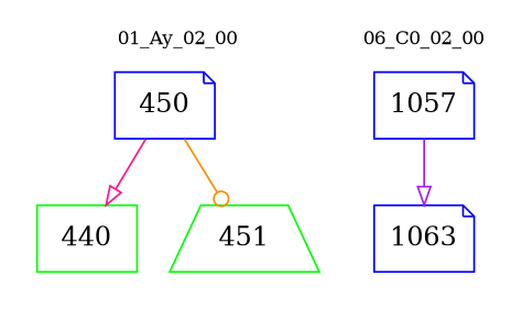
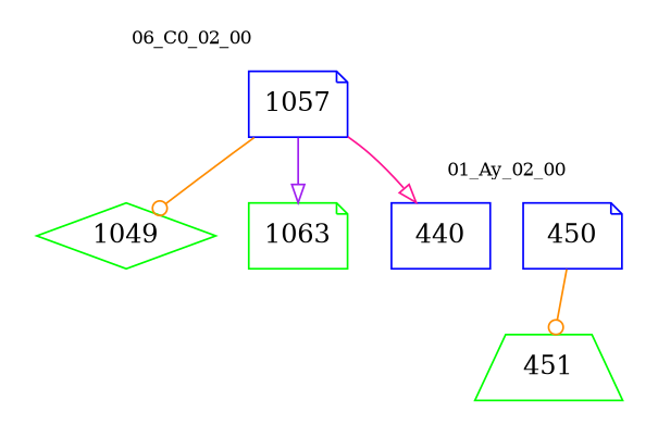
  digraph {
    node [color=blue shape=note]
    edge [arrowhead=onormal color=darkorange]
    n1 [label=450]
-   n2 [color=green label=440 shape=box]
+   n2 [label=440 shape=box]
    n3 [color=green label=451 shape=trapezium]
    n4 [label=1057]
-   n6 [label=1063]
+   n5 [color=green label=1049 shape=diamond]
+   n6 [color=green label=1063]
    subgraph cluster_1 {
      color=white
      fontsize=10
      label="01_Ay_02_00"
      n1
      n2
      n3
    }
    subgraph cluster_2 {
      color=white
      fontsize=10
      label="06_C0_02_00"
      n4
+     n5
      n6
    }
-   n1 -> n2 [color=deeppink]
+   n4 -> n2 [color=deeppink]
    n1 -> n3 [arrowhead=odot]
+   n4 -> n5 [arrowhead=odot]
    n4 -> n6 [color=purple]
  }
